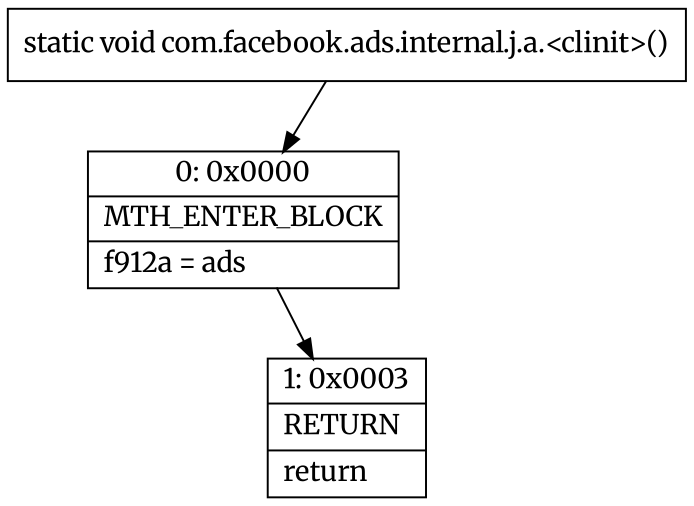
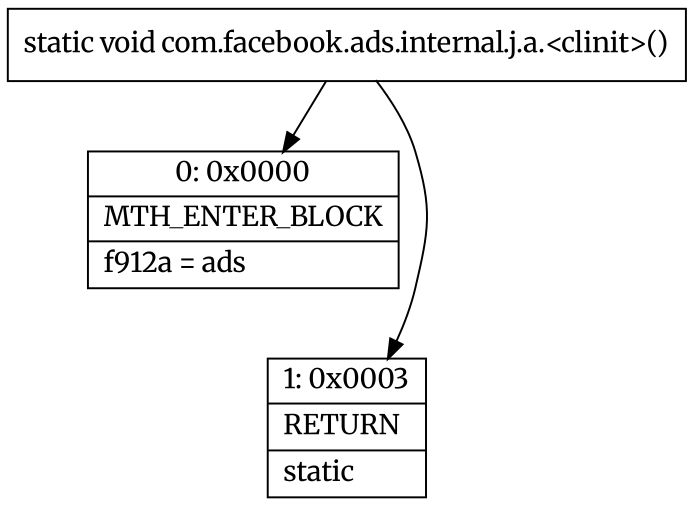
  digraph {
    fontname=Merriweather
    node [fontname=Merriweather shape=record]
    edge [fontname=Merriweather]
    n1 [label="{0\:\ 0x0000|MTH_ENTER_BLOCK\l|f912a = ads\l}"]
-   n2 [label="{1\:\ 0x0003|RETURN\l|return\l}"]
+   n2 [label="{1\:\ 0x0003|RETURN\l|static\l}"]
    n3 [label="{static void com.facebook.ads.internal.j.a.\<clinit\>() }"]
-   n1 -> n2
+   n3 -> n2
    n3 -> n1
  }
